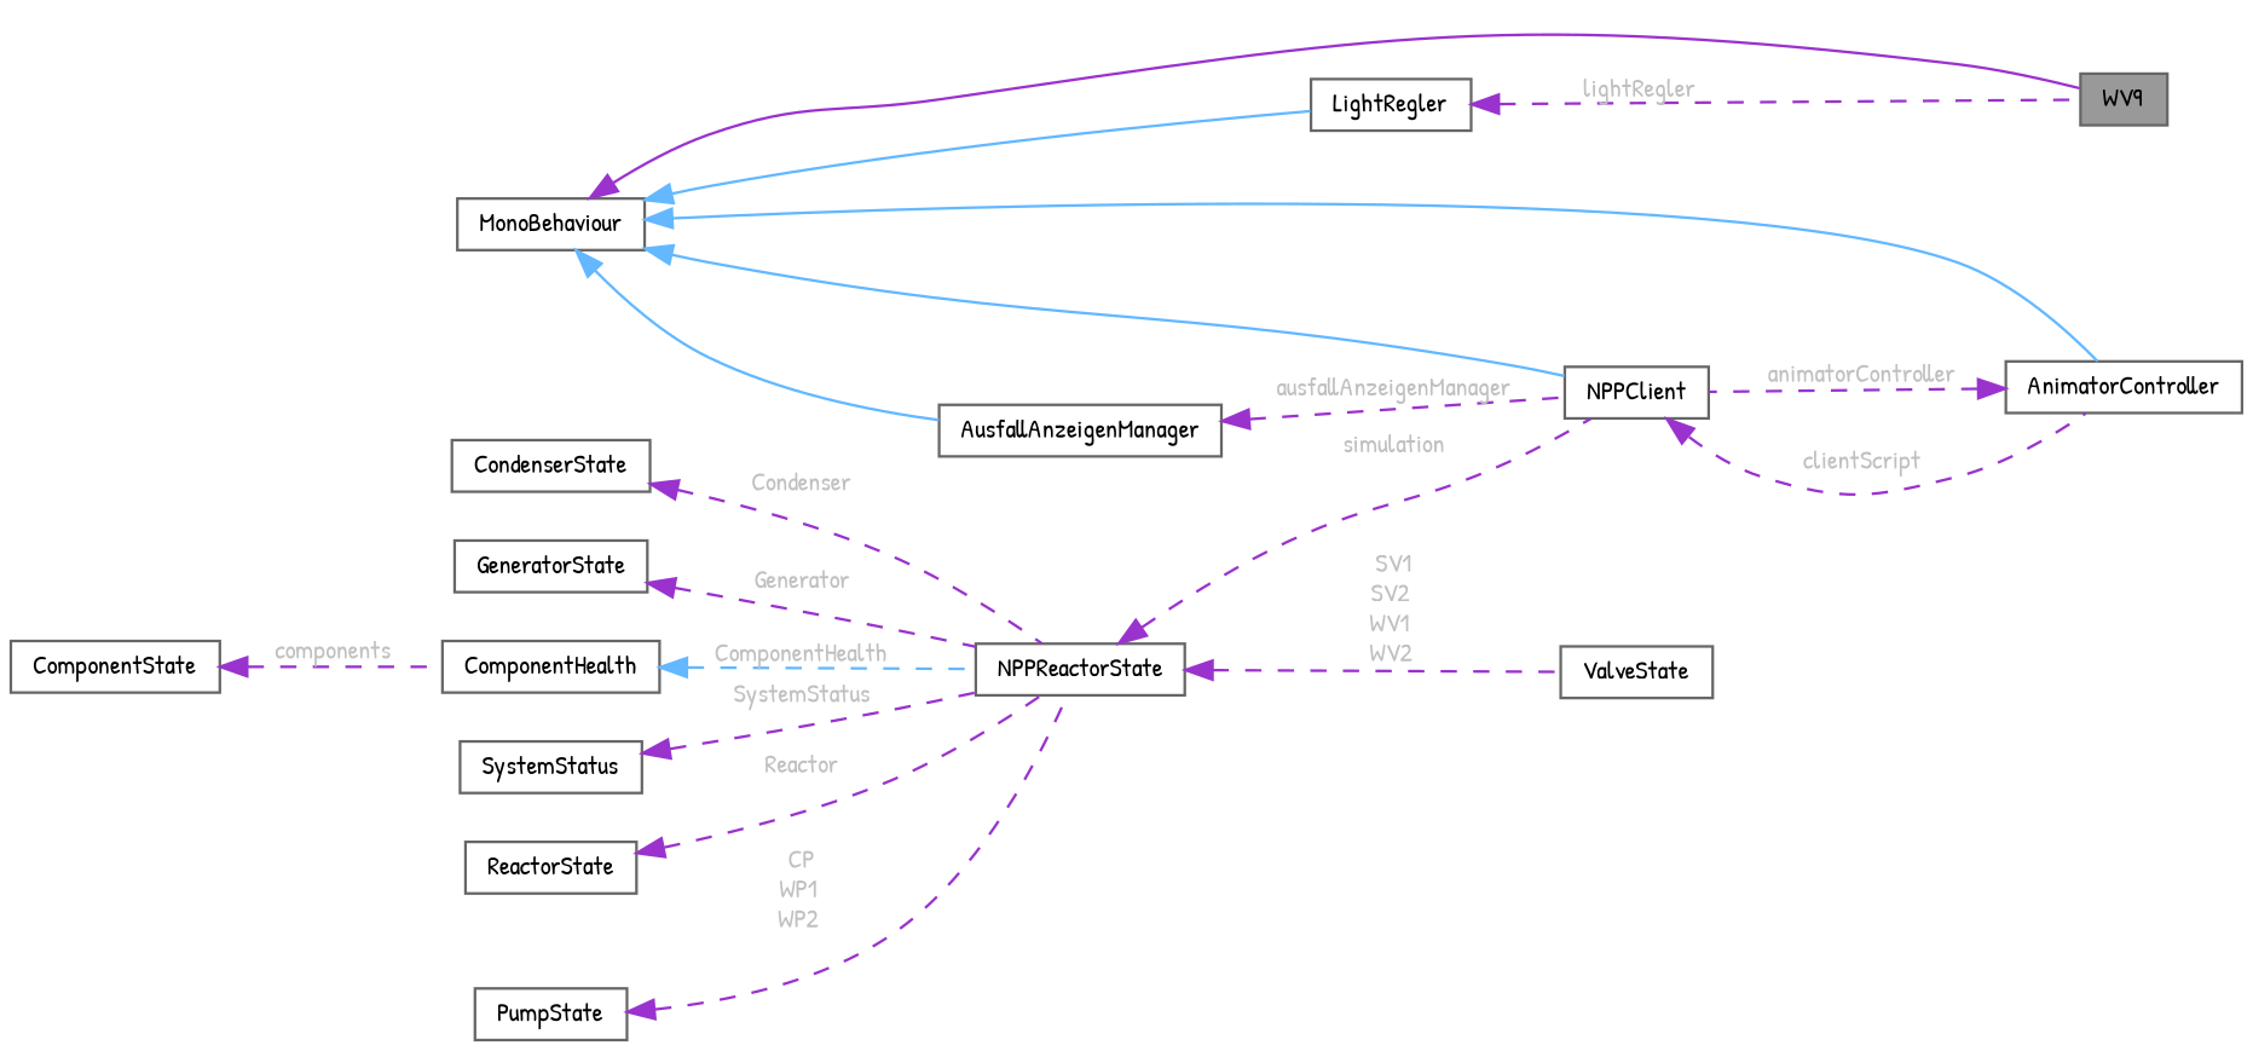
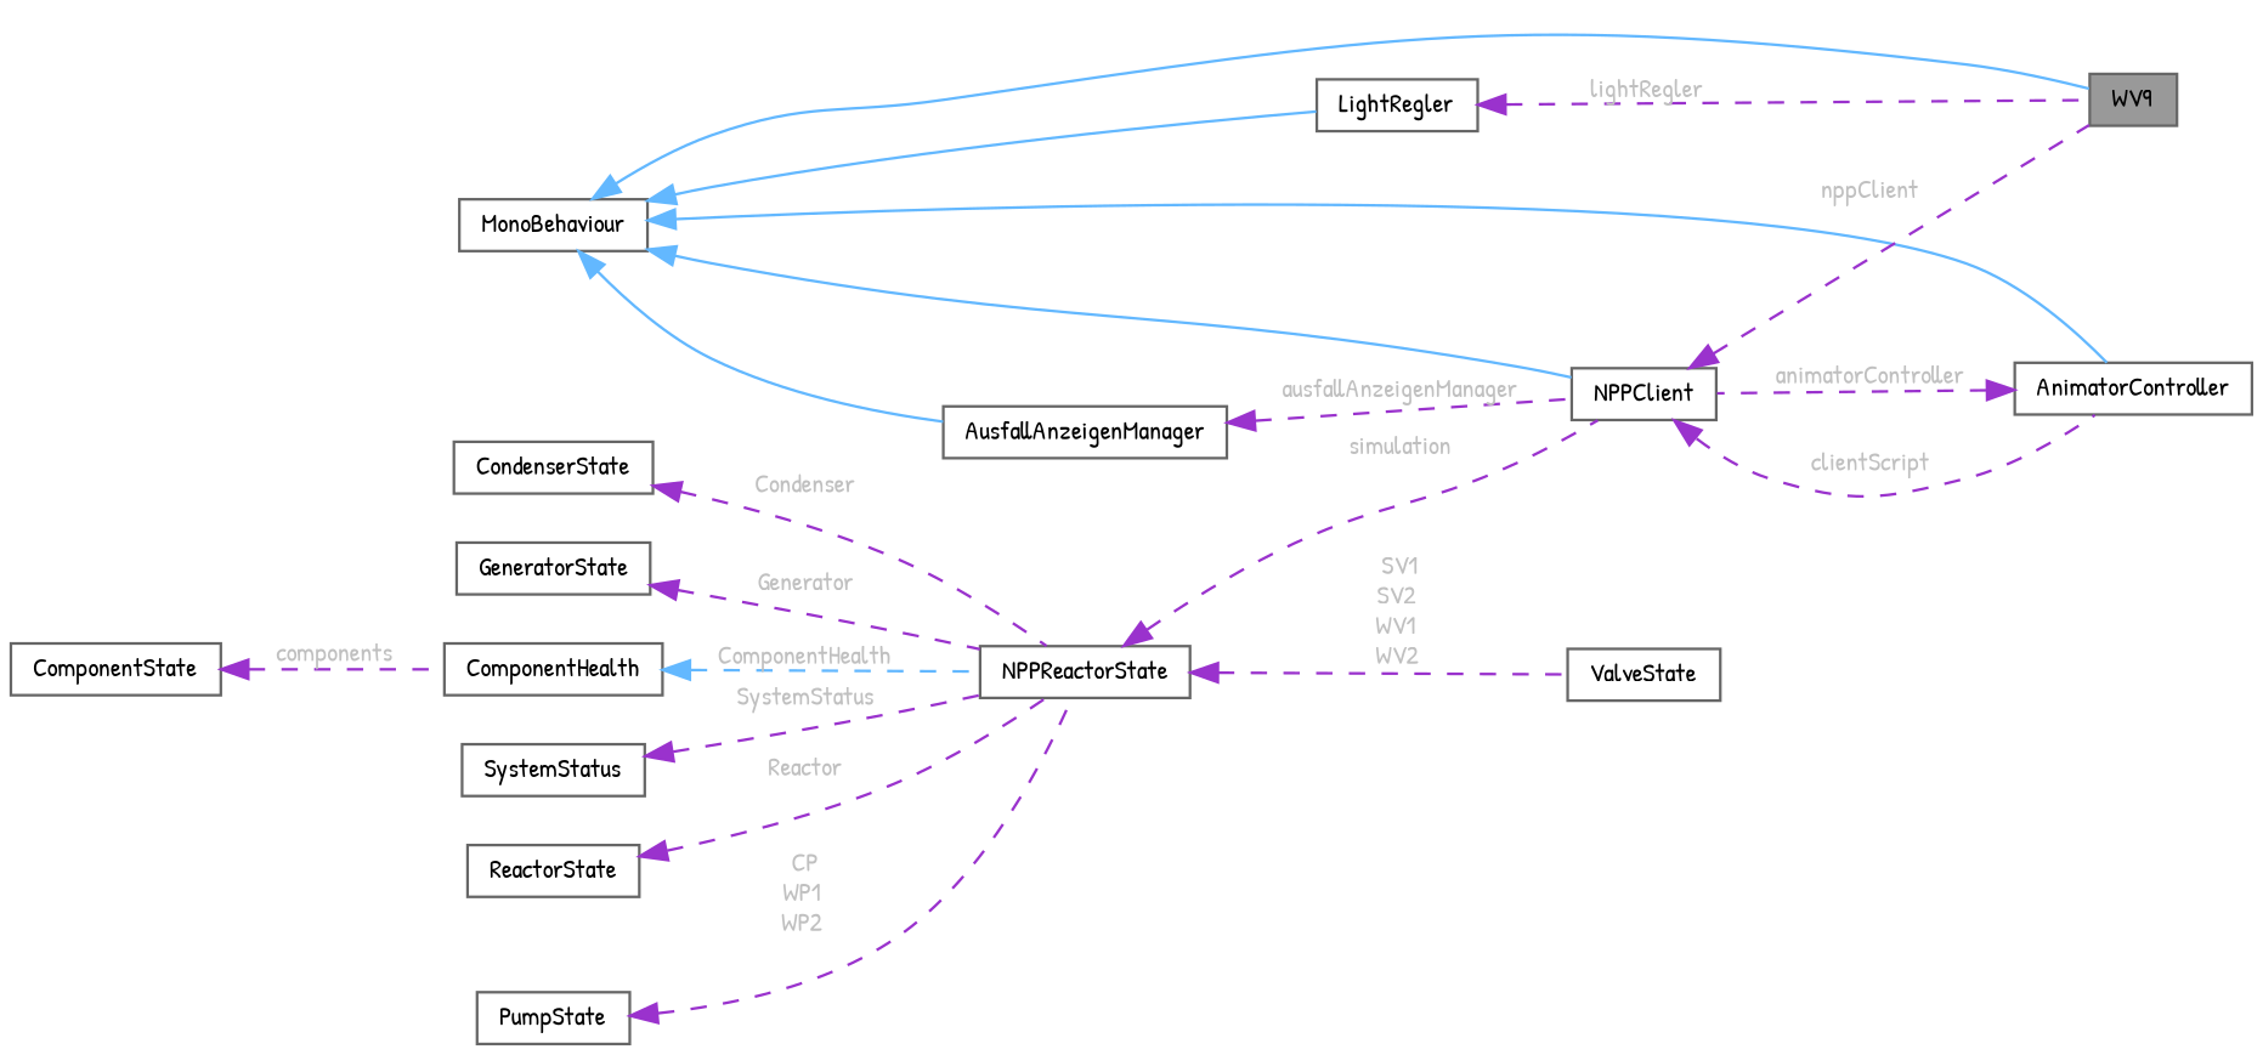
  digraph {
    fontname="Patrick Hand"
    rankdir=LR
    node [color=gray40 fillcolor=white fontname="Patrick Hand" fontsize=10 shape=box style=filled]
    edge [color=darkorchid3 dir=back fontname="Patrick Hand" fontsize=10 labelfontname=Helvetica labelfontsize=10 style=dashed fontcolor=grey]
    n1 [fillcolor=grey60 fontcolor=black height=0.2 label=WV9 width=0.4]
    n2 [height=0.2 label=MonoBehaviour width=0.4]
    n3 [height=0.2 label=LightRegler width=0.4]
    n4 [height=0.2 label=NPPClient width=0.4]
    n5 [height=0.2 label=AnimatorController width=0.4]
    n6 [height=0.2 label=AusfallAnzeigenManager width=0.4]
    n7 [height=0.2 label=NPPReactorState width=0.4]
    n8 [height=0.2 label=ValveState width=0.4]
    n9 [height=0.2 label=SystemStatus width=0.4]
    n10 [height=0.2 label=ReactorState width=0.4]
    n11 [height=0.2 label=PumpState width=0.4]
    n12 [height=0.2 label=CondenserState width=0.4]
    n13 [height=0.2 label=GeneratorState width=0.4]
    n14 [height=0.2 label=ComponentHealth width=0.4]
    n15 [height=0.2 label=ComponentState width=0.4]
-   n2 -> n1 [style=solid fontcolor=""]
+   n2 -> n1 [color=steelblue1 style=solid fontcolor=""]
    n2 -> n3 [color=steelblue1 style=solid fontcolor=""]
    n2 -> n4 [color=steelblue1 style=solid fontcolor=""]
    n2 -> n5 [color=steelblue1 style=solid fontcolor=""]
    n2 -> n6 [color=steelblue1 style=solid fontcolor=""]
    n3 -> n1 [label=" lightRegler"]
+   n4 -> n1 [label=" nppClient"]
    n4 -> n5 [label=" clientScript"]
    n5 -> n4 [label=" animatorController"]
    n6 -> n4 [label=" ausfallAnzeigenManager"]
    n7 -> n4 [label=" simulation"]
    n7 -> n8 [label=" SV1\nSV2\nWV1\nWV2"]
    n9 -> n7 [label=" SystemStatus"]
    n10 -> n7 [label=" Reactor"]
    n11 -> n7 [label=" CP\nWP1\nWP2"]
    n12 -> n7 [label=" Condenser"]
    n13 -> n7 [label=" Generator"]
    n14 -> n7 [color=steelblue1 label=" ComponentHealth"]
    n15 -> n14 [label=" components"]
  }
